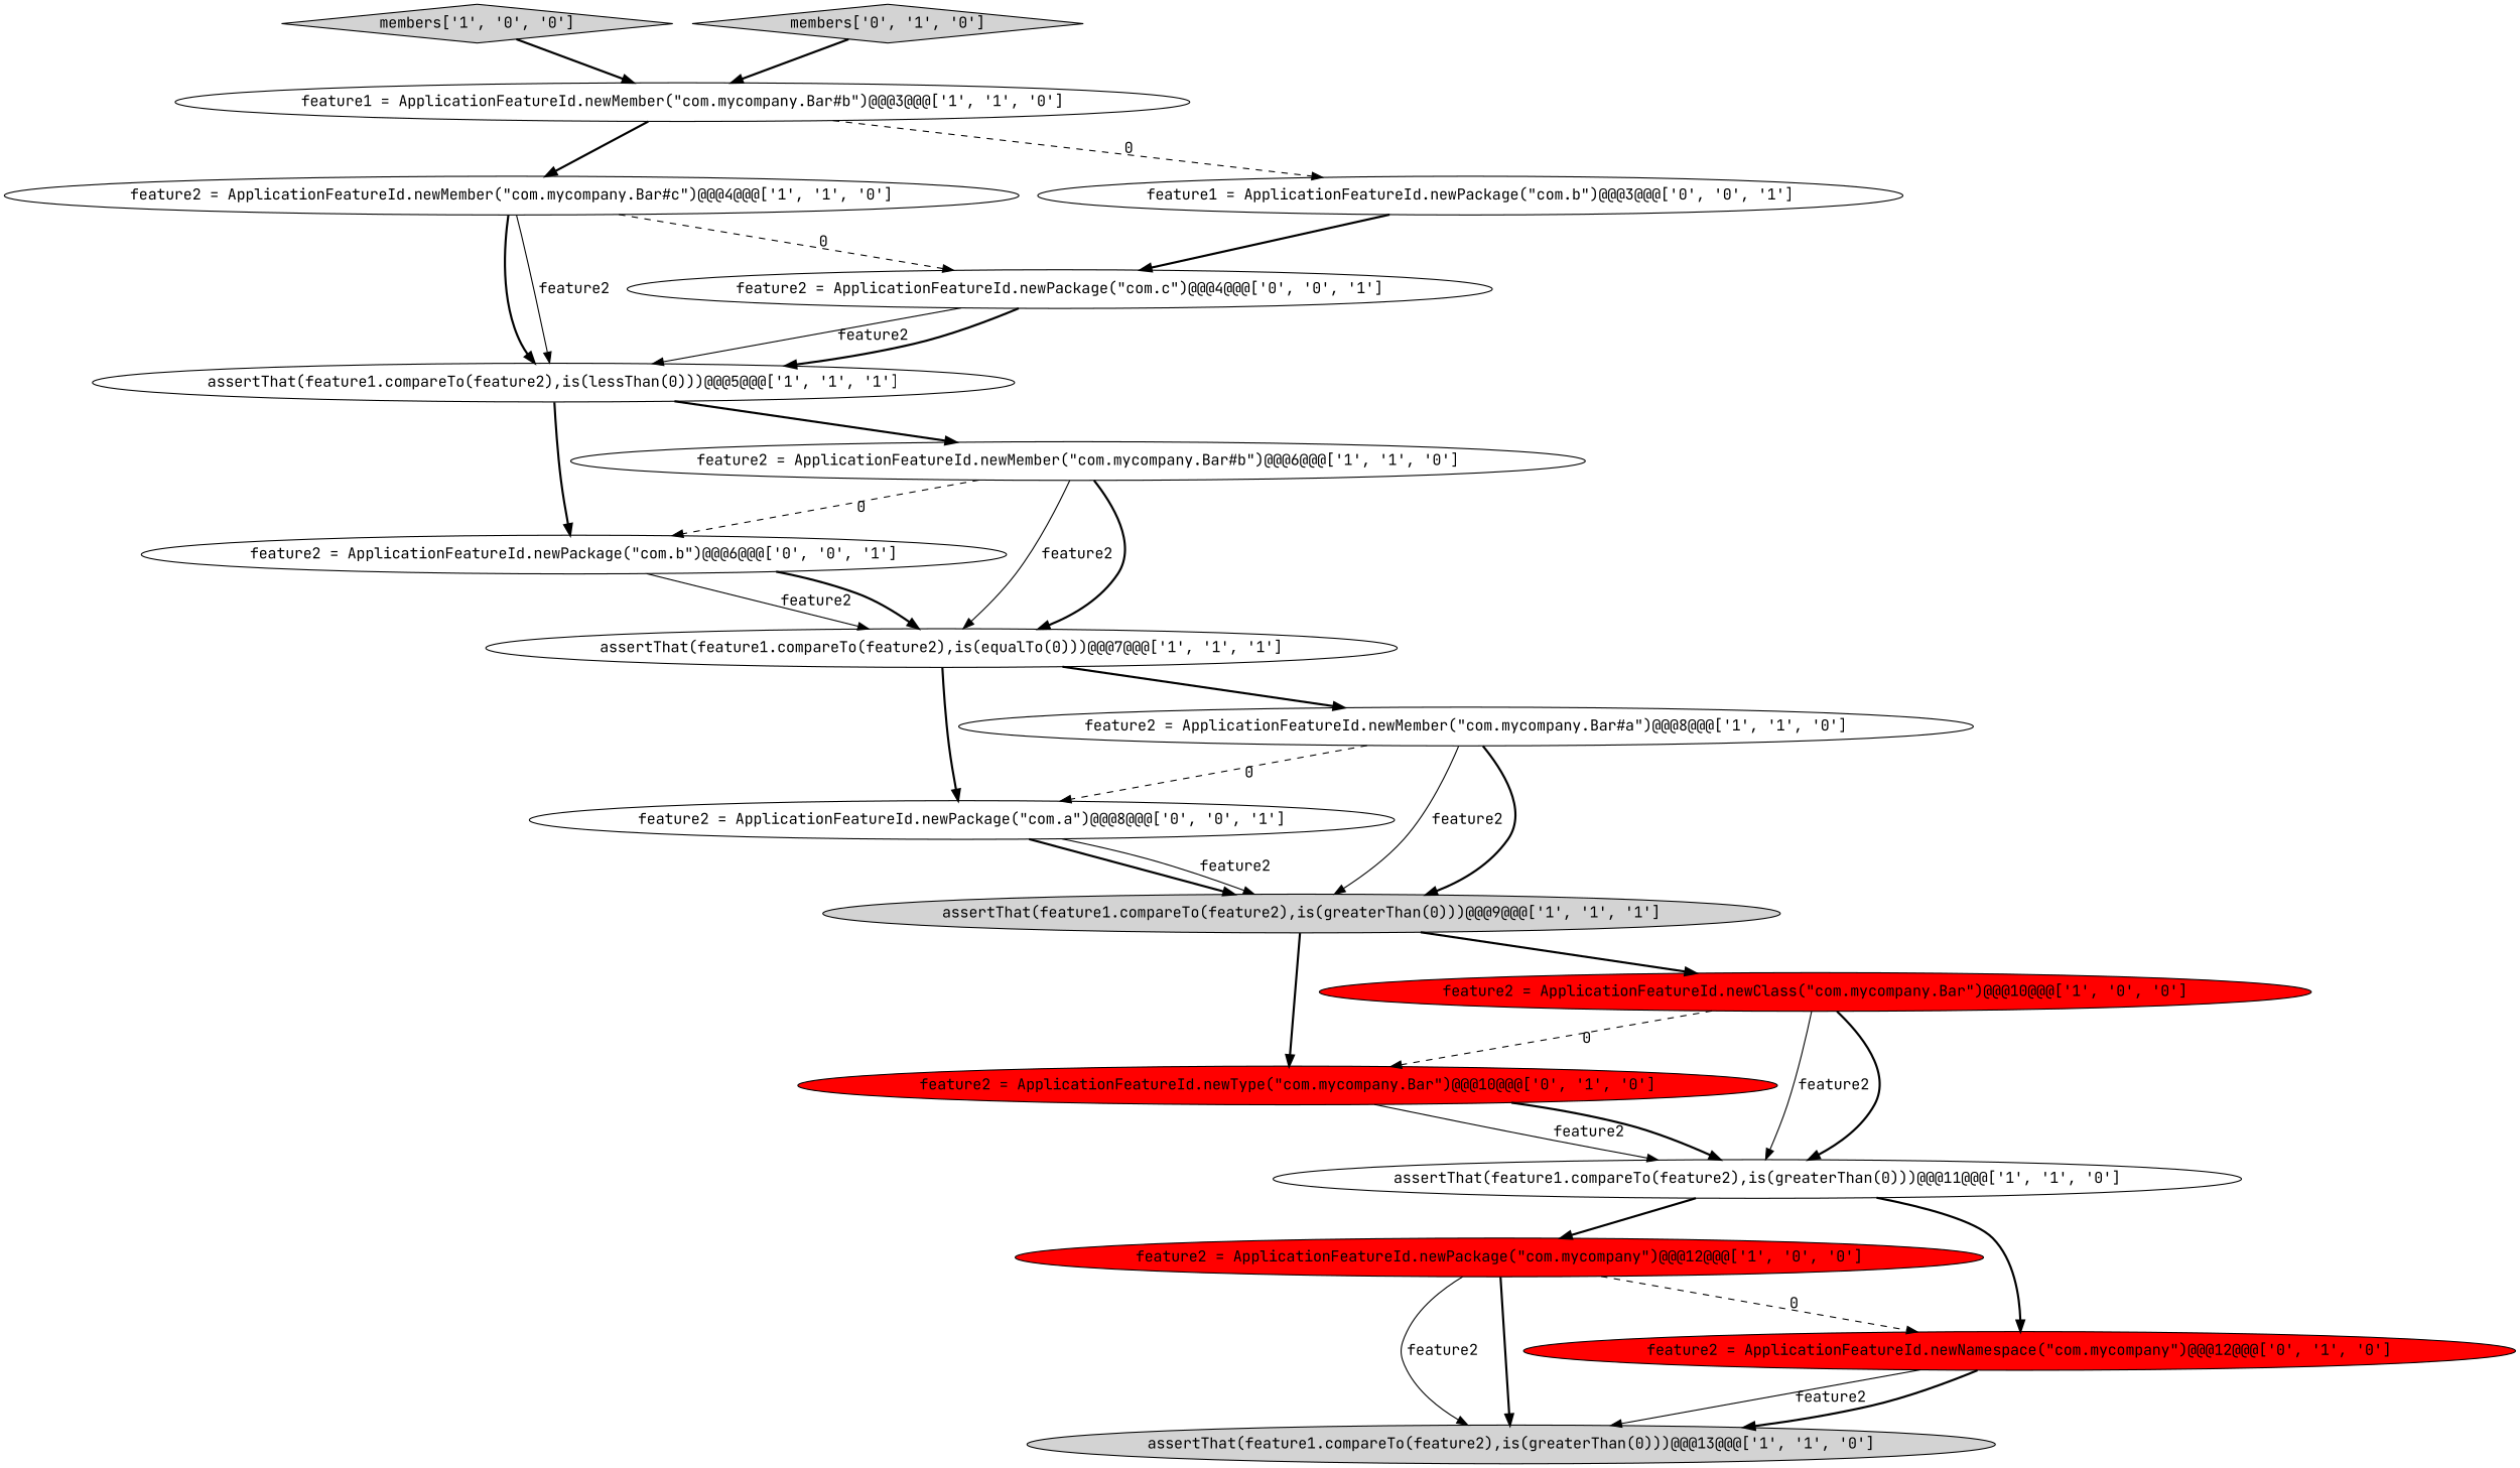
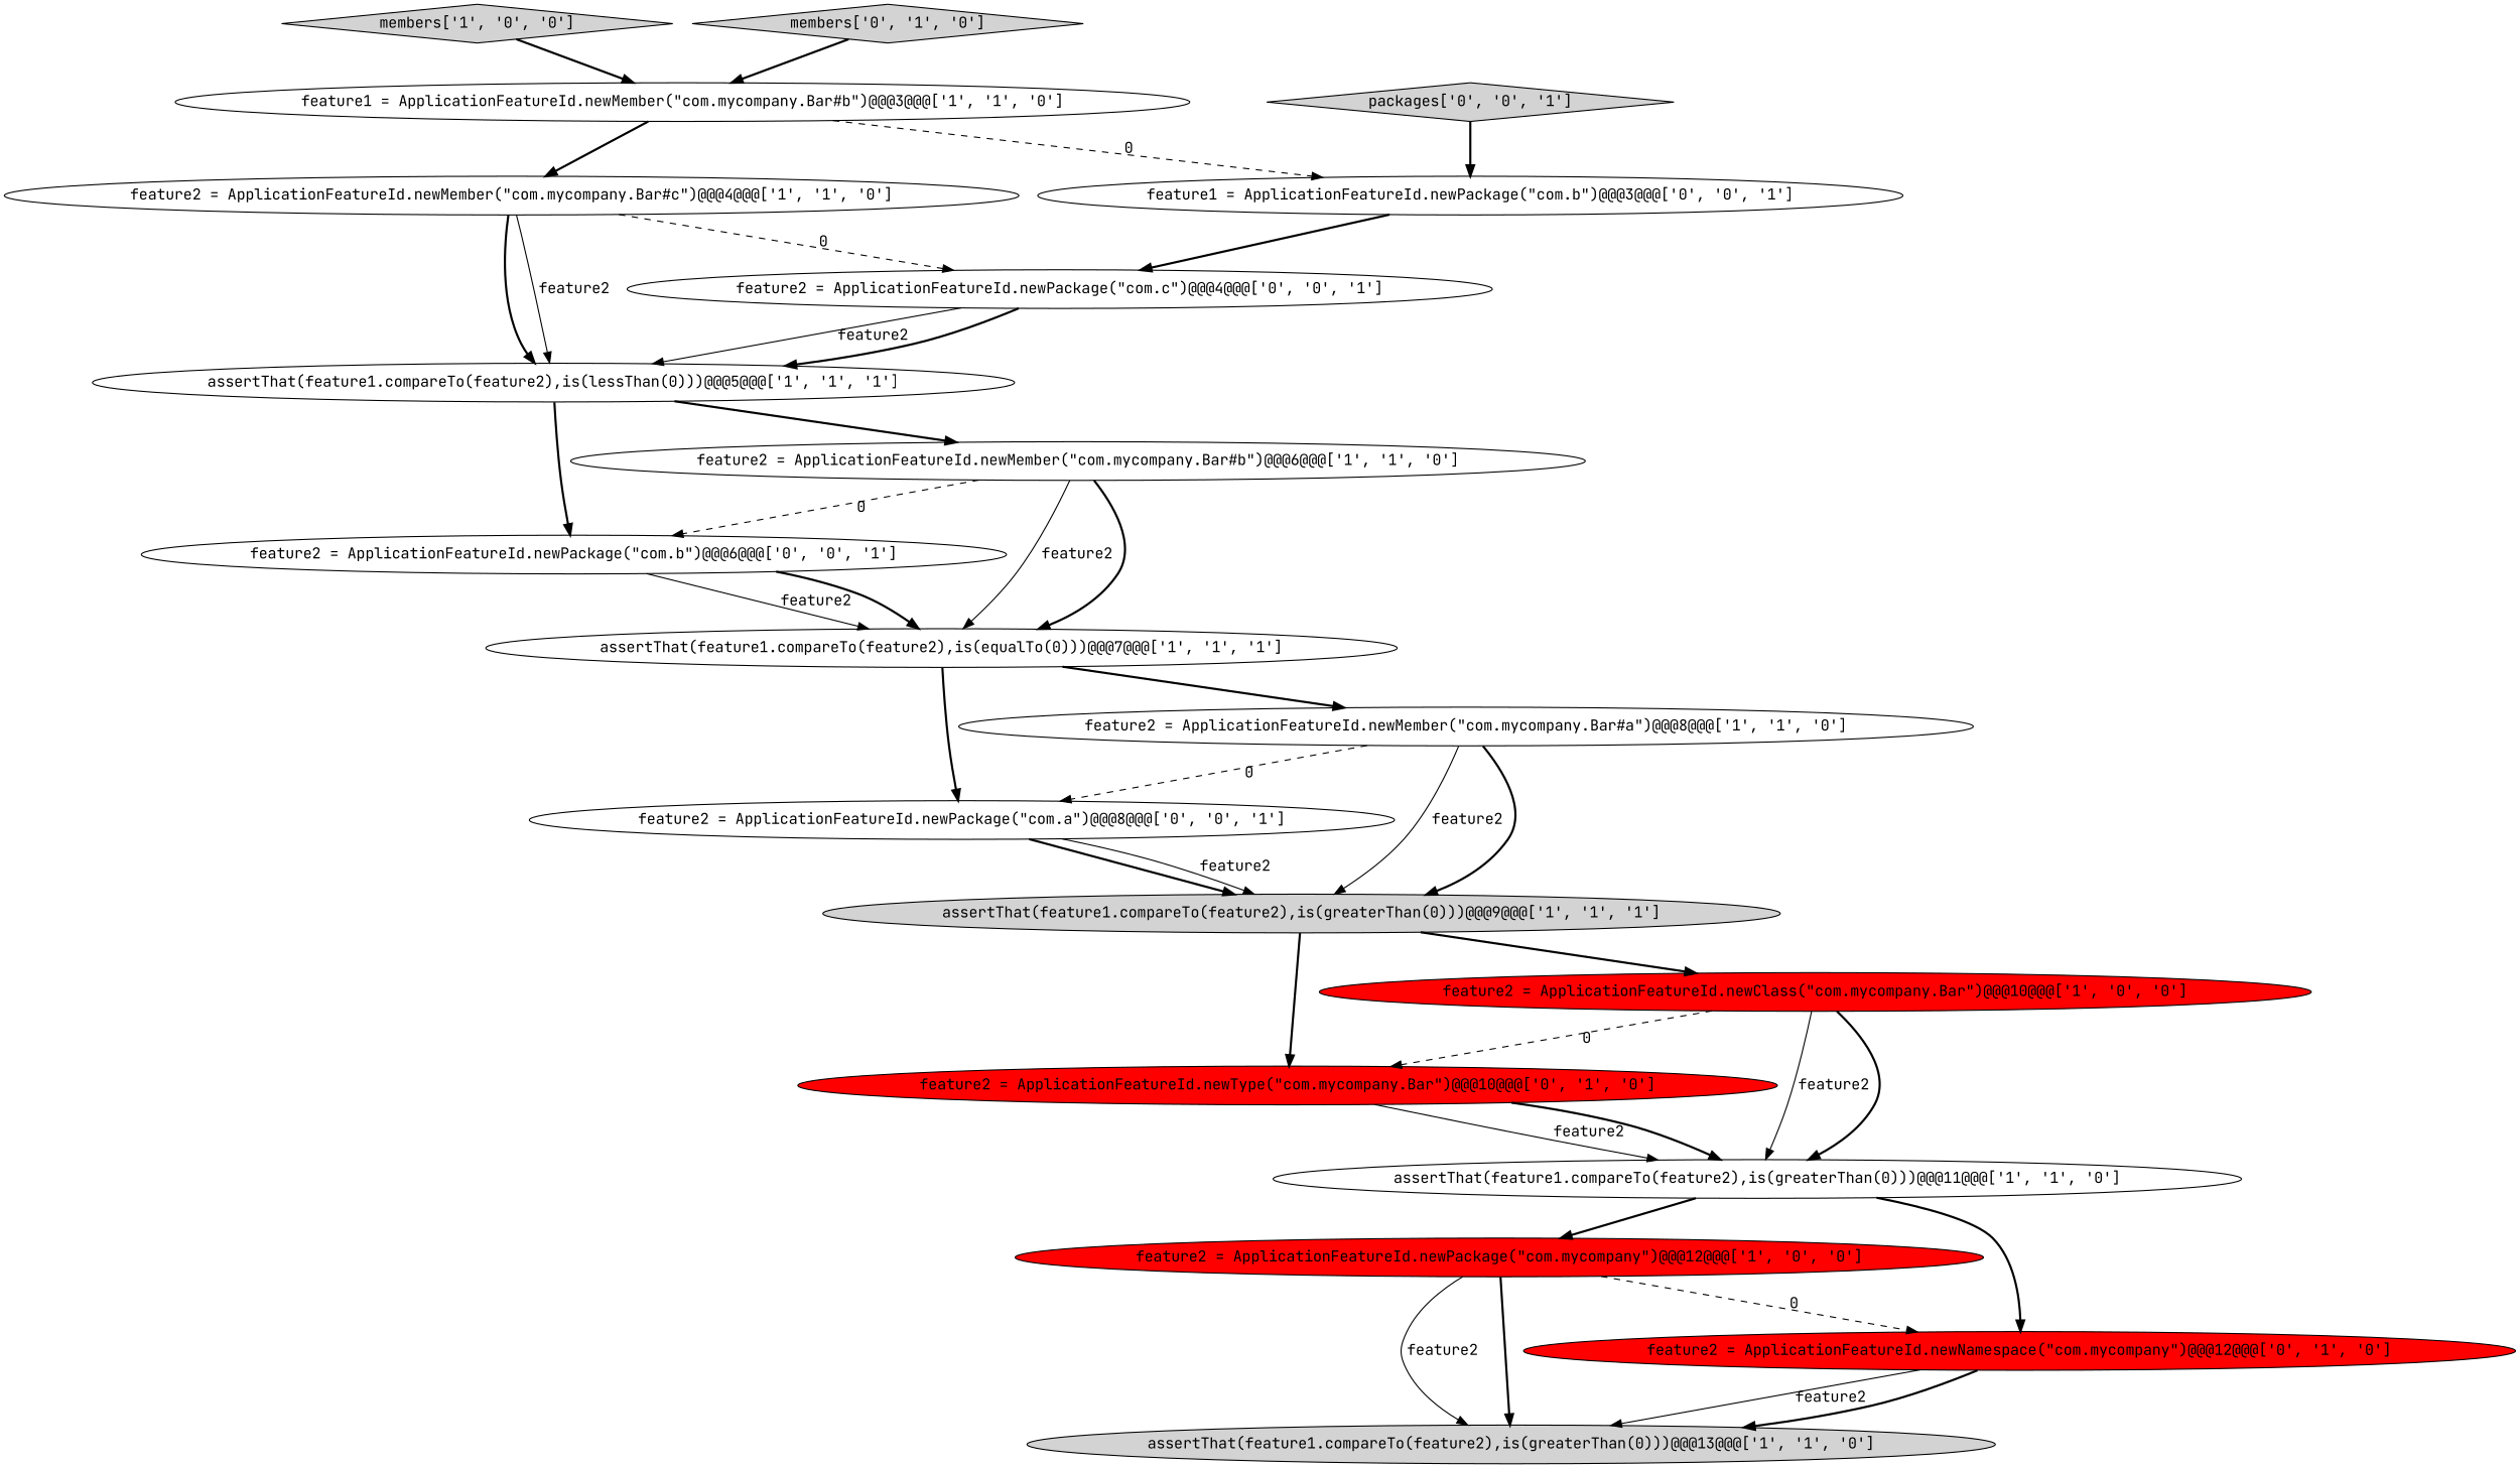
  digraph {
    fontname="JetBrains Mono"
    node [fillcolor=white shape=ellipse style=filled fontname="JetBrains Mono"]
    edge [style=bold fontname="JetBrains Mono"]
    n1 [label="feature2 = ApplicationFeatureId.newMember(\"com.mycompany.Bar#c\")@@@4@@@['1', '1', '0']"]
    n2 [label="feature2 = ApplicationFeatureId.newPackage(\"com.c\")@@@4@@@['0', '0', '1']"]
    n3 [label="assertThat(feature1.compareTo(feature2),is(lessThan(0)))@@@5@@@['1', '1', '1']"]
    n4 [fillcolor=red label="feature2 = ApplicationFeatureId.newPackage(\"com.mycompany\")@@@12@@@['1', '0', '0']"]
    n5 [fillcolor=lightgray label="assertThat(feature1.compareTo(feature2),is(greaterThan(0)))@@@13@@@['1', '1', '0']"]
    n6 [fillcolor=red label="feature2 = ApplicationFeatureId.newNamespace(\"com.mycompany\")@@@12@@@['0', '1', '0']"]
    n7 [label="feature2 = ApplicationFeatureId.newPackage(\"com.b\")@@@6@@@['0', '0', '1']"]
    n8 [label="feature2 = ApplicationFeatureId.newMember(\"com.mycompany.Bar#b\")@@@6@@@['1', '1', '0']"]
    n9 [label="assertThat(feature1.compareTo(feature2),is(greaterThan(0)))@@@11@@@['1', '1', '0']"]
    n10 [fillcolor=lightgray label="members['1', '0', '0']" shape=diamond]
    n11 [label="feature1 = ApplicationFeatureId.newMember(\"com.mycompany.Bar#b\")@@@3@@@['1', '1', '0']"]
    n12 [label="feature2 = ApplicationFeatureId.newPackage(\"com.a\")@@@8@@@['0', '0', '1']"]
    n13 [fillcolor=lightgray label="assertThat(feature1.compareTo(feature2),is(greaterThan(0)))@@@9@@@['1', '1', '1']"]
    n14 [fillcolor=red label="feature2 = ApplicationFeatureId.newType(\"com.mycompany.Bar\")@@@10@@@['0', '1', '0']"]
    n15 [label="feature1 = ApplicationFeatureId.newPackage(\"com.b\")@@@3@@@['0', '0', '1']"]
    n16 [label="assertThat(feature1.compareTo(feature2),is(equalTo(0)))@@@7@@@['1', '1', '1']"]
    n17 [fillcolor=red label="feature2 = ApplicationFeatureId.newClass(\"com.mycompany.Bar\")@@@10@@@['1', '0', '0']"]
    n18 [label="feature2 = ApplicationFeatureId.newMember(\"com.mycompany.Bar#a\")@@@8@@@['1', '1', '0']"]
+   n19 [fillcolor=lightgray label="packages['0', '0', '1']" shape=diamond]
    n20 [fillcolor=lightgray label="members['0', '1', '0']" shape=diamond]
    n1 -> n2 [label=0 style=dashed]
    n1 -> n3
    n1 -> n3 [label=feature2 style=solid]
    n2 -> n3 [label=feature2 style=solid]
    n2 -> n3
    n3 -> n7
    n3 -> n8
    n4 -> n5 [label=feature2 style=solid]
    n4 -> n5
    n4 -> n6 [label=0 style=dashed]
    n6 -> n5 [label=feature2 style=solid]
    n6 -> n5
    n7 -> n16 [label=feature2 style=solid]
    n7 -> n16
    n8 -> n7 [label=0 style=dashed]
    n8 -> n16 [label=feature2 style=solid]
    n8 -> n16
    n9 -> n4
    n9 -> n6
    n10 -> n11
    n11 -> n1
    n11 -> n15 [label=0 style=dashed]
    n12 -> n13
    n12 -> n13 [label=feature2 style=solid]
    n13 -> n14
    n13 -> n17
    n14 -> n9 [label=feature2 style=solid]
    n14 -> n9
    n15 -> n2
    n16 -> n12
    n16 -> n18
    n17 -> n9 [label=feature2 style=solid]
    n17 -> n9
    n17 -> n14 [label=0 style=dashed]
    n18 -> n12 [label=0 style=dashed]
    n18 -> n13 [label=feature2 style=solid]
    n18 -> n13
+   n19 -> n15
    n20 -> n11
  }
